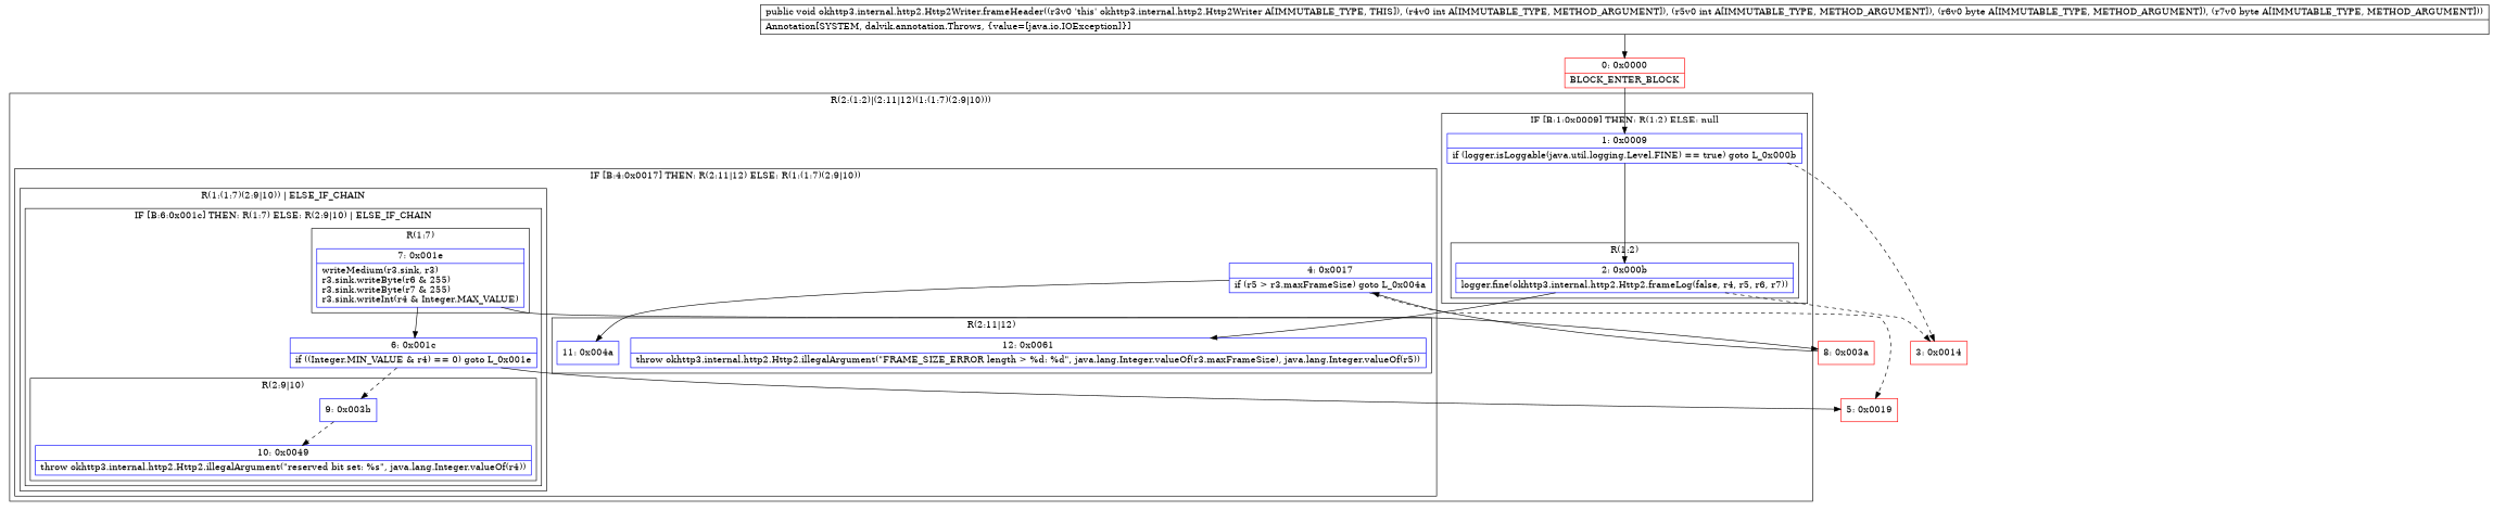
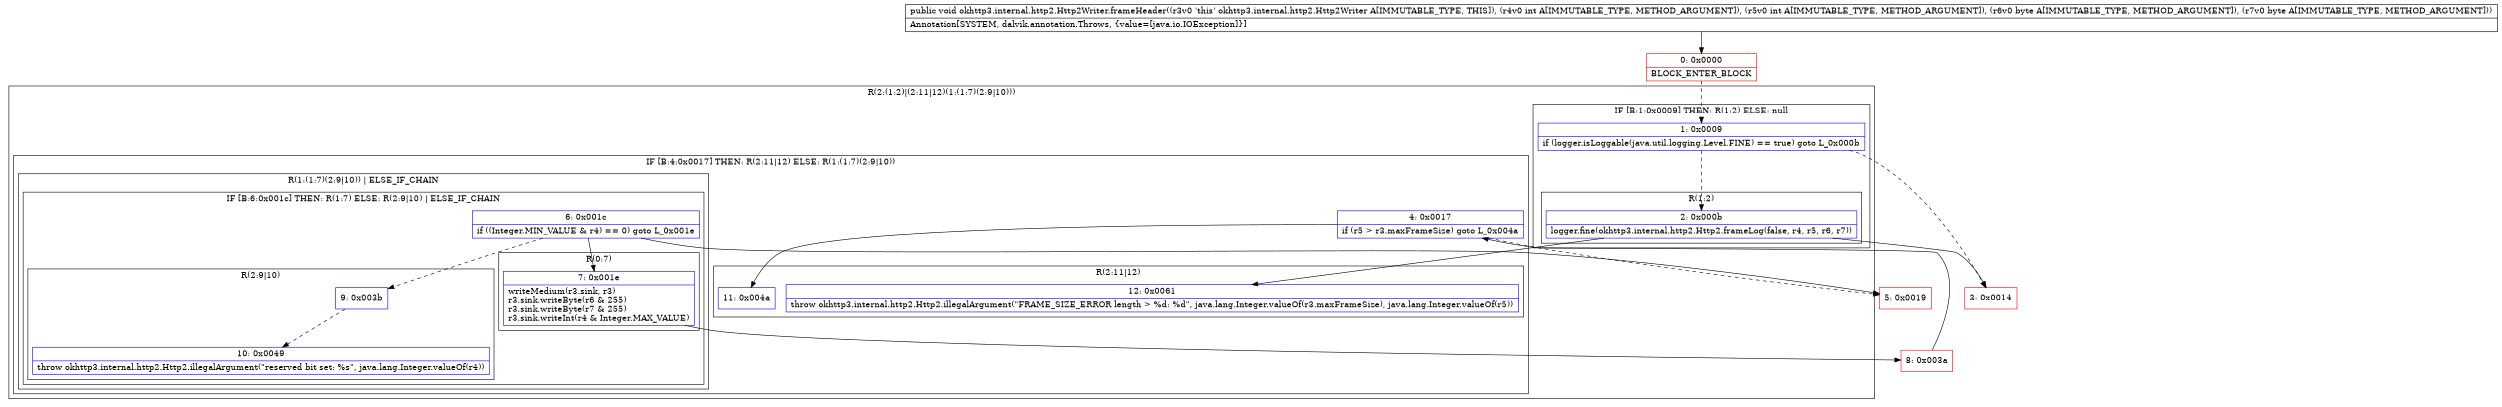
  digraph {
    node [color=blue shape=record]
    n1 [label="{2\:\ 0x000b|logger.fine(okhttp3.internal.http2.Http2.frameLog(false, r4, r5, r6, r7))\l}"]
    n2 [label="{1\:\ 0x0009|if (logger.isLoggable(java.util.logging.Level.FINE) == true) goto L_0x000b\l}"]
    n3 [label="{11\:\ 0x004a}"]
    n4 [label="{12\:\ 0x0061|throw okhttp3.internal.http2.Http2.illegalArgument(\"FRAME_SIZE_ERROR length \> %d: %d\", java.lang.Integer.valueOf(r3.maxFrameSize), java.lang.Integer.valueOf(r5))\l}"]
    n5 [label="{7\:\ 0x001e|writeMedium(r3.sink, r3)\lr3.sink.writeByte(r6 & 255)\lr3.sink.writeByte(r7 & 255)\lr3.sink.writeInt(r4 & Integer.MAX_VALUE)\l}"]
    n6 [label="{9\:\ 0x003b}"]
    n7 [label="{10\:\ 0x0049|throw okhttp3.internal.http2.Http2.illegalArgument(\"reserved bit set: %s\", java.lang.Integer.valueOf(r4))\l}"]
    n8 [label="{6\:\ 0x001c|if ((Integer.MIN_VALUE & r4) == 0) goto L_0x001e\l}"]
    n9 [label="{4\:\ 0x0017|if (r5 \> r3.maxFrameSize) goto L_0x004a\l}"]
    n10 [color=red label="{3\:\ 0x0014}"]
    n11 [color=red label="{8\:\ 0x003a}"]
    n12 [color=red label="{5\:\ 0x0019}"]
    n13 [color=red label="{0\:\ 0x0000|BLOCK_ENTER_BLOCK\l}"]
    n14 [label="{public void okhttp3.internal.http2.Http2Writer.frameHeader((r3v0 'this' okhttp3.internal.http2.Http2Writer A[IMMUTABLE_TYPE, THIS]), (r4v0 int A[IMMUTABLE_TYPE, METHOD_ARGUMENT]), (r5v0 int A[IMMUTABLE_TYPE, METHOD_ARGUMENT]), (r6v0 byte A[IMMUTABLE_TYPE, METHOD_ARGUMENT]), (r7v0 byte A[IMMUTABLE_TYPE, METHOD_ARGUMENT]))  | Annotation[SYSTEM, dalvik.annotation.Throws, \{value=[java.io.IOException]\}]\l}" color=""]
    subgraph cluster_1 {
      label="R(2:(1:2)|(2:11|12)(1:(1:7)(2:9|10)))"
      subgraph cluster_2 {
        label="IF [B:1:0x0009] THEN: R(1:2) ELSE: null"
        n2
        subgraph cluster_3 {
          label="R(1:2)"
          n1
        }
      }
      subgraph cluster_4 {
        label="IF [B:4:0x0017] THEN: R(2:11|12) ELSE: R(1:(1:7)(2:9|10))"
        n9
        subgraph cluster_5 {
          label="R(2:11|12)"
          n3
          n4
        }
        subgraph cluster_6 {
          label="R(1:(1:7)(2:9|10)) | ELSE_IF_CHAIN\l"
          subgraph cluster_7 {
            label="IF [B:6:0x001c] THEN: R(1:7) ELSE: R(2:9|10) | ELSE_IF_CHAIN\l"
            n8
            subgraph cluster_8 {
-             label="R(1:7)"
+             label="R(0:7)"
              n5
            }
            subgraph cluster_9 {
              label="R(2:9|10)"
              n6
              n7
            }
          }
        }
      }
    }
    n1 -> n4
-   n1 -> n10 [style=dashed]
-   n2 -> n1
+   n1 -> n10
+   n2 -> n1 [style=dashed]
    n2 -> n10 [style=dashed]
    n5 -> n11
    n6 -> n7 [style=dashed]
-   n5 -> n8
+   n8 -> n5
    n8 -> n6 [style=dashed]
    n8 -> n12
    n9 -> n3
    n9 -> n12 [style=dashed]
    n11 -> n9
-   n13 -> n2
+   n13 -> n2 [style=dashed]
    n14 -> n13
  }
